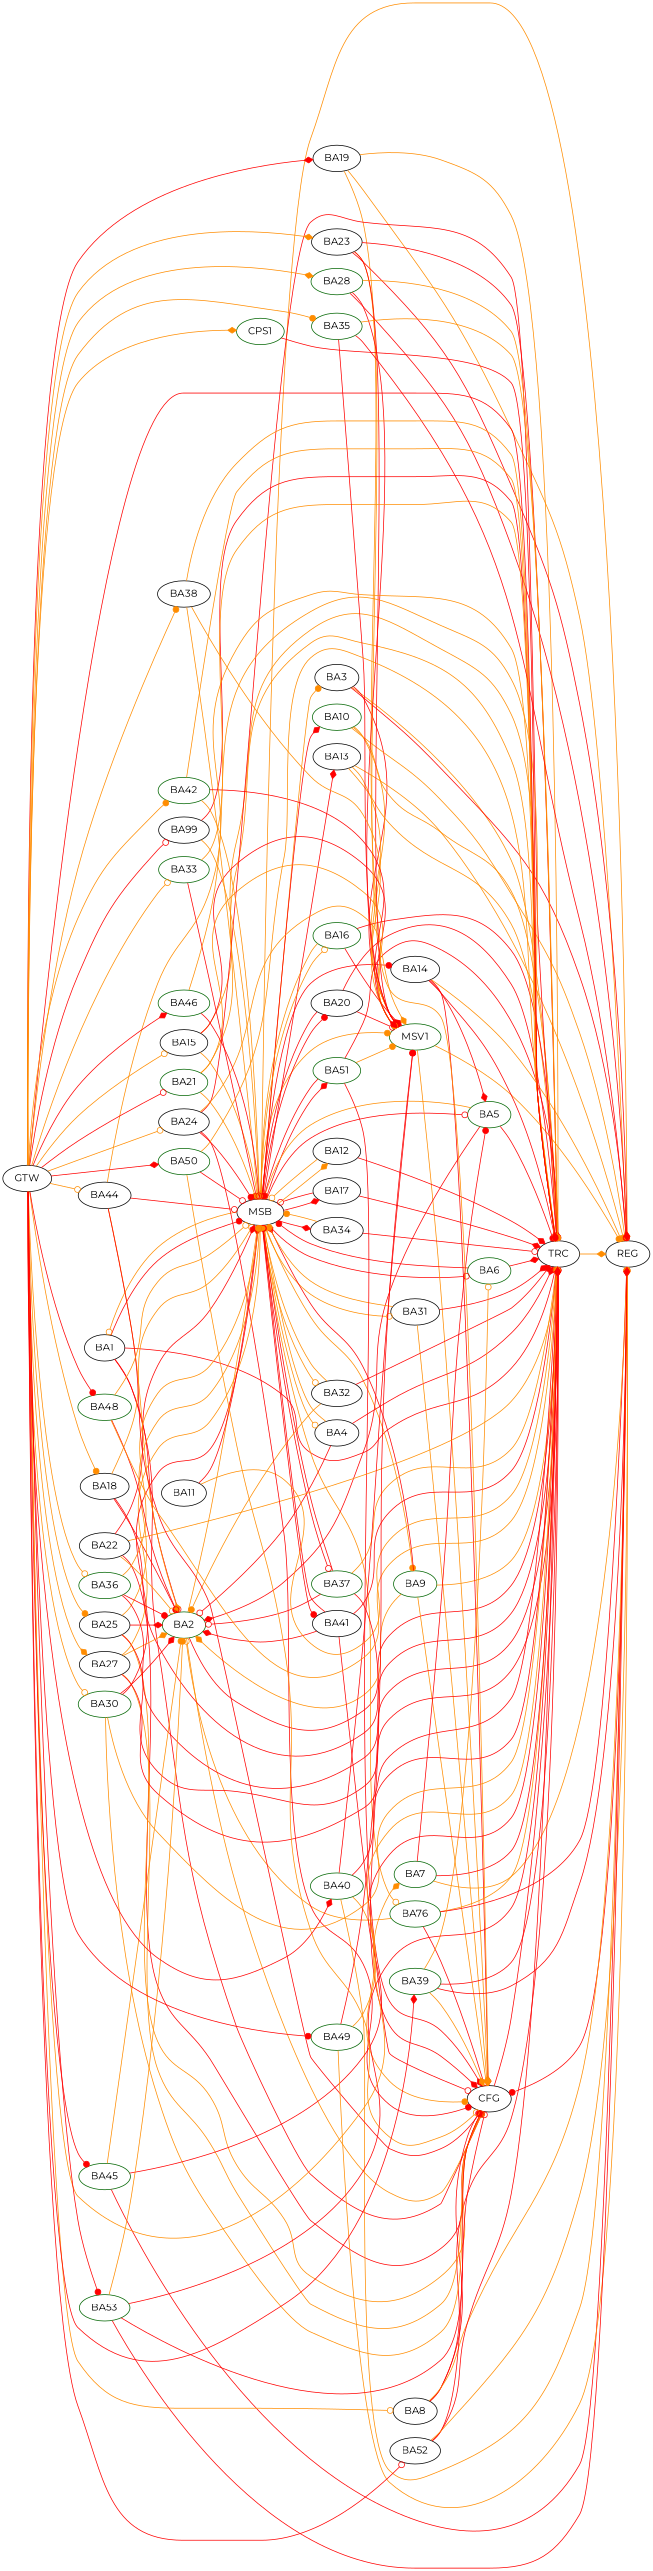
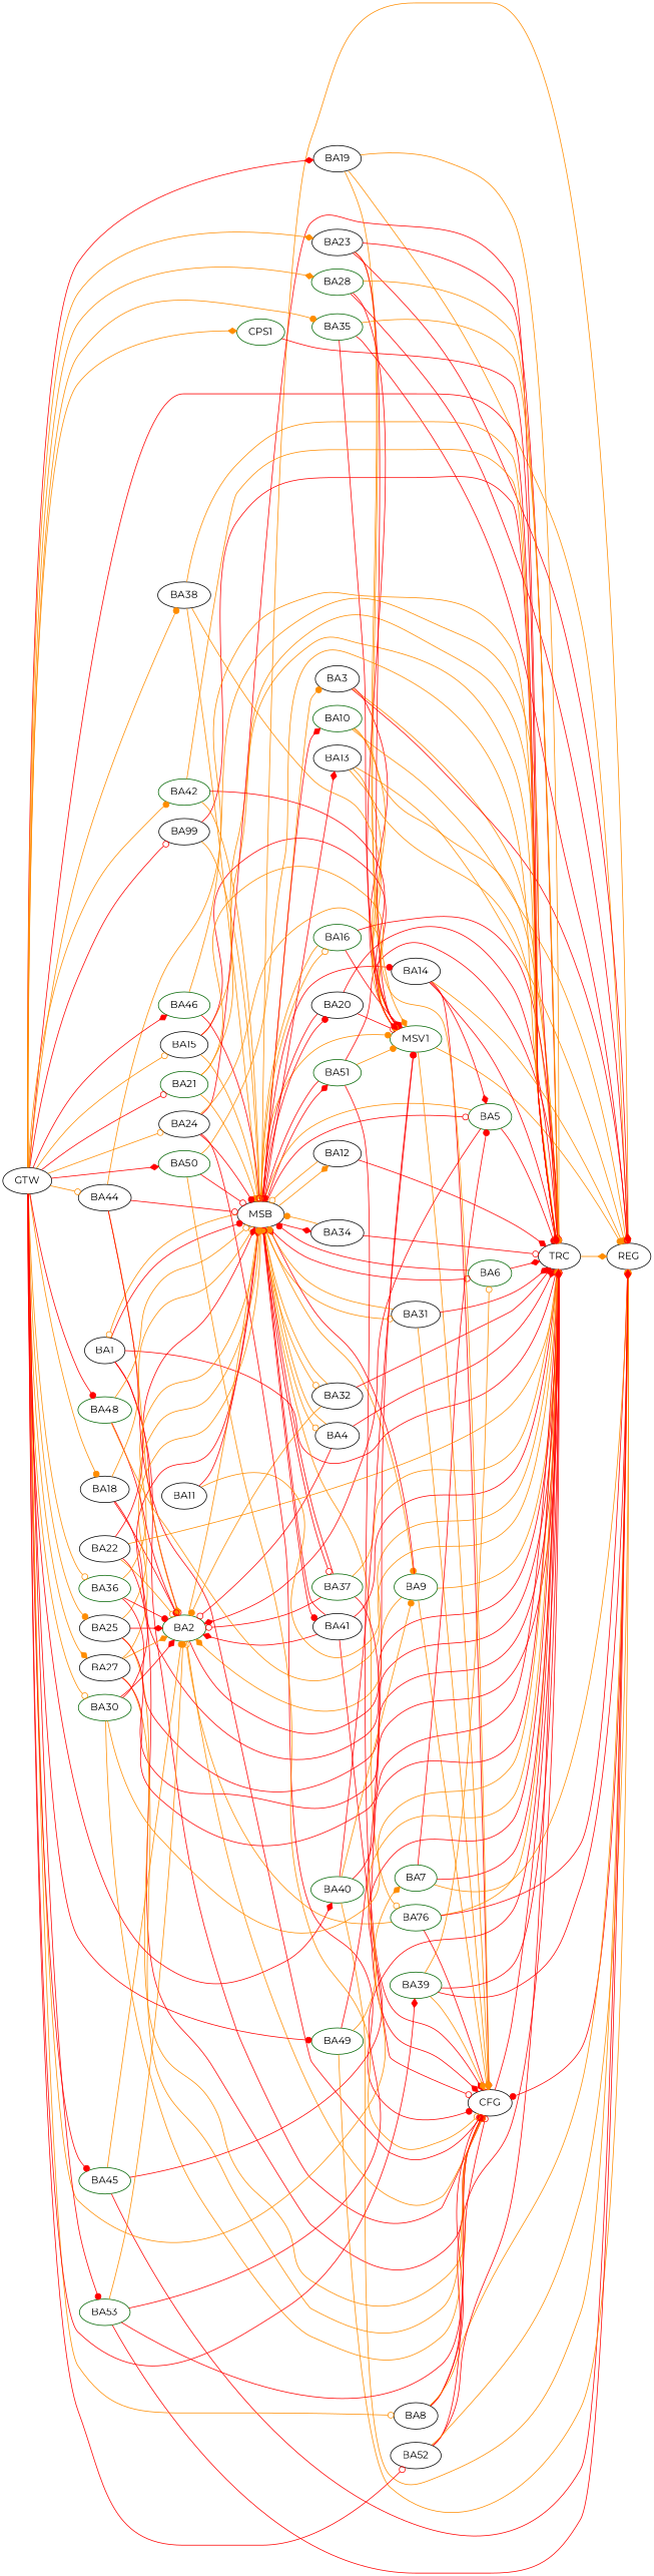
  strict digraph {
    fontname=Montserrat
    rankdir=LR
    node [color=black fontname=Montserrat]
    edge [arrowhead=dot color=red fontname=Montserrat]
    n1 [label=BA1]
    n2 [color=darkgreen label=BA2]
    n3 [label=MSB]
    n4 [label=CFG]
    n5 [label=TRC]
    n6 [label=BA3]
    n7 [label=REG]
    n8 [color=darkgreen label=MSV1]
    n9 [label=BA4]
    n10 [color=darkgreen label=BA5]
    n11 [color=darkgreen label=BA6]
    n12 [color=darkgreen label=BA9]
    n13 [color=darkgreen label=BA10]
    n14 [label=BA12]
    n15 [label=BA13]
    n16 [label=BA14]
    n17 [color=darkgreen label=BA16]
-   n18 [label=BA17]
    n19 [label=BA20]
    n20 [color=darkgreen label=BA76]
    n21 [label=BA31]
    n22 [label=BA32]
    n23 [label=BA34]
    n24 [color=darkgreen label=BA37]
    n25 [label=BA41]
    n26 [color=darkgreen label=BA51]
    n27 [color=darkgreen label=BA7]
    n28 [label=BA8]
    n29 [label=BA11]
    n30 [label=BA15]
    n31 [label=BA18]
    n32 [label=BA19]
    n33 [color=darkgreen label=BA21]
    n34 [label=BA22]
    n35 [label=BA23]
    n36 [label=BA24]
    n37 [label=BA25]
    n38 [label=BA27]
    n39 [color=darkgreen label=BA28]
    n40 [label=BA99]
    n41 [color=darkgreen label=BA30]
-   n42 [color=darkgreen label=BA33]
    n43 [color=darkgreen label=BA35]
    n44 [color=darkgreen label=BA36]
    n45 [label=BA38]
    n46 [color=darkgreen label=BA39]
    n47 [color=darkgreen label=BA40]
    n48 [color=darkgreen label=BA42]
    n49 [label=BA44]
    n50 [color=darkgreen label=BA45]
    n51 [color=darkgreen label=BA46]
    n52 [color=darkgreen label=BA48]
    n53 [color=darkgreen label=BA49]
    n54 [color=darkgreen label=BA50]
    n55 [label=BA52]
    n56 [color=darkgreen label=BA53]
    n57 [color=darkgreen label=CPS1]
    n58 [label=GTW]
    n1 -> n2 [arrowhead=odot]
    n1 -> n3
    n1 -> n4 [arrowhead=odot]
    n1 -> n5
    n2 -> n3 [arrowhead=diamond color=darkorange]
    n2 -> n4 [arrowhead=odot color=darkorange]
    n2 -> n5 [arrowhead=diamond]
    n3 -> n1 [arrowhead=odot color=darkorange]
    n3 -> n6 [color=darkorange]
    n3 -> n7 [arrowhead=diamond color=darkorange]
    n3 -> n8 [color=darkorange]
    n3 -> n9 [arrowhead=odot color=darkorange]
    n3 -> n10 [arrowhead=odot]
    n3 -> n11 [arrowhead=odot]
    n3 -> n12 [color=darkorange]
    n3 -> n13 [arrowhead=diamond]
    n3 -> n14 [arrowhead=diamond color=darkorange]
    n3 -> n15 [arrowhead=diamond]
    n3 -> n16
    n3 -> n17 [arrowhead=odot color=darkorange]
-   n3 -> n18 [arrowhead=diamond]
    n3 -> n19
    n3 -> n20 [arrowhead=odot color=darkorange]
    n3 -> n21 [arrowhead=odot color=darkorange]
    n3 -> n22 [arrowhead=odot color=darkorange]
    n3 -> n23 [arrowhead=diamond]
    n3 -> n24 [arrowhead=odot]
    n3 -> n25
    n3 -> n26 [arrowhead=diamond]
    n4 -> n5
    n5 -> n7 [arrowhead=diamond color=darkorange]
    n6 -> n5 [arrowhead=odot color=darkorange]
    n6 -> n7 [arrowhead=diamond]
    n6 -> n8 [arrowhead=diamond]
    n7 -> n4
    n8 -> n4 [arrowhead=diamond color=darkorange]
    n8 -> n7 [color=darkorange]
    n9 -> n2 [arrowhead=odot]
    n9 -> n3 [color=darkorange]
    n9 -> n5 [arrowhead=diamond]
    n10 -> n2 [arrowhead=diamond]
    n10 -> n3 [color=darkorange]
    n10 -> n5
    n11 -> n3
    n11 -> n5 [arrowhead=diamond]
    n12 -> n2 [arrowhead=diamond color=darkorange]
    n12 -> n3 [arrowhead=diamond]
    n12 -> n4 [arrowhead=odot color=darkorange]
    n12 -> n5 [arrowhead=diamond color=darkorange]
    n13 -> n5 [color=darkorange]
    n13 -> n7 [arrowhead=odot color=darkorange]
    n13 -> n8 [color=darkorange]
    n14 -> n3 [arrowhead=odot color=darkorange]
    n14 -> n5 [arrowhead=diamond]
    n15 -> n5 [color=darkorange]
    n15 -> n7 [color=darkorange]
    n15 -> n8 [arrowhead=odot color=darkorange]
    n16 -> n4 [arrowhead=diamond]
    n16 -> n5 [arrowhead=diamond]
    n16 -> n7 [arrowhead=odot color=darkorange]
    n16 -> n10 [arrowhead=diamond]
    n17 -> n3 [arrowhead=diamond color=darkorange]
    n17 -> n5 [arrowhead=odot]
    n17 -> n8 [arrowhead=diamond]
-   n18 -> n3 [arrowhead=odot]
-   n18 -> n5 [arrowhead=diamond]
    n19 -> n3
    n19 -> n5
    n19 -> n8 [arrowhead=odot]
    n20 -> n2 [arrowhead=odot color=darkorange]
    n20 -> n4 [arrowhead=odot]
    n20 -> n5 [color=darkorange]
    n20 -> n7 [arrowhead=diamond]
    n21 -> n3 [color=darkorange]
    n21 -> n4 [arrowhead=diamond color=darkorange]
    n21 -> n5 [arrowhead=diamond]
    n22 -> n2 [color=darkorange]
    n22 -> n3 [color=darkorange]
    n22 -> n5
    n23 -> n3 [color=darkorange]
    n23 -> n5 [arrowhead=odot]
    n24 -> n2 [arrowhead=odot]
    n24 -> n3 [arrowhead=odot]
    n24 -> n4 [arrowhead=diamond]
    n24 -> n5 [color=darkorange]
    n25 -> n2 [arrowhead=diamond]
    n25 -> n3 [arrowhead=odot]
    n25 -> n4 [arrowhead=odot]
    n25 -> n5
    n26 -> n3
    n26 -> n4 [arrowhead=diamond]
    n26 -> n5
    n26 -> n8 [color=darkorange]
    n27 -> n5 [arrowhead=diamond]
    n27 -> n7 [color=darkorange]
    n27 -> n10
    n28 -> n4 [arrowhead=odot]
    n28 -> n5 [arrowhead=odot]
    n28 -> n7 [color=darkorange]
    n29 -> n3 [arrowhead=diamond]
    n29 -> n5 [color=darkorange]
    n30 -> n3 [arrowhead=odot color=darkorange]
    n30 -> n5 [color=darkorange]
    n30 -> n8
    n31 -> n2
    n31 -> n3 [arrowhead=odot color=darkorange]
    n31 -> n5
    n32 -> n5 [arrowhead=odot color=darkorange]
    n32 -> n7 [arrowhead=odot color=darkorange]
    n32 -> n8 [arrowhead=diamond color=darkorange]
    n33 -> n3 [color=darkorange]
    n33 -> n5 [color=darkorange]
    n33 -> n8 [arrowhead=odot color=darkorange]
    n34 -> n2 [arrowhead=odot color=darkorange]
    n34 -> n3 [arrowhead=diamond]
    n34 -> n4 [arrowhead=odot]
    n34 -> n5 [color=darkorange]
    n35 -> n4 [arrowhead=diamond color=darkorange]
    n35 -> n5 [arrowhead=diamond]
    n35 -> n7 [arrowhead=diamond]
    n35 -> n8 [arrowhead=odot]
    n36 -> n3
    n36 -> n4
    n36 -> n5
    n36 -> n8 [color=darkorange]
    n37 -> n2 [arrowhead=diamond]
    n37 -> n3 [arrowhead=odot color=darkorange]
    n37 -> n4 [color=darkorange]
    n37 -> n5 [arrowhead=odot]
    n38 -> n2 [arrowhead=diamond color=darkorange]
    n38 -> n3 [color=darkorange]
    n38 -> n4 [color=darkorange]
    n38 -> n5
    n39 -> n5 [color=darkorange]
    n39 -> n7 [arrowhead=odot]
    n39 -> n8
    n40 -> n3 [arrowhead=odot color=darkorange]
    n40 -> n5 [arrowhead=diamond]
    n41 -> n2 [arrowhead=diamond]
    n41 -> n3 [arrowhead=odot]
    n41 -> n4 [arrowhead=odot color=darkorange]
    n41 -> n5 [arrowhead=diamond color=darkorange]
-   n42 -> n3 [arrowhead=odot]
-   n42 -> n5 [color=darkorange]
    n43 -> n5 [arrowhead=odot color=darkorange]
    n43 -> n7 [arrowhead=odot]
    n43 -> n8 [arrowhead=diamond]
    n44 -> n2
    n44 -> n3 [color=darkorange]
    n44 -> n5
    n45 -> n3 [arrowhead=odot color=darkorange]
    n45 -> n5 [color=darkorange]
    n45 -> n8 [arrowhead=odot color=darkorange]
    n46 -> n4 [arrowhead=diamond color=darkorange]
    n46 -> n5 [arrowhead=diamond]
    n46 -> n7
    n46 -> n11 [arrowhead=odot color=darkorange]
-   n47 -> n4 [color=darkorange]
+   n47 -> n12 [color=darkorange]
    n47 -> n5 [arrowhead=odot]
    n47 -> n7 [color=darkorange]
    n47 -> n8
    n48 -> n3 [arrowhead=odot color=darkorange]
    n48 -> n5 [arrowhead=diamond color=darkorange]
    n48 -> n8 [arrowhead=diamond]
    n49 -> n2 [arrowhead=diamond color=darkorange]
    n49 -> n3 [arrowhead=odot]
    n49 -> n4
    n49 -> n5 [arrowhead=diamond color=darkorange]
    n50 -> n2 [color=darkorange]
    n50 -> n5
    n50 -> n7 [arrowhead=diamond]
    n51 -> n3 [arrowhead=odot]
    n51 -> n5 [color=darkorange]
    n52 -> n2 [arrowhead=odot]
    n52 -> n3 [arrowhead=odot color=darkorange]
    n52 -> n5 [color=darkorange]
    n53 -> n5 [color=darkorange]
    n53 -> n7 [color=darkorange]
    n53 -> n8
    n54 -> n3 [arrowhead=odot]
    n54 -> n4 [arrowhead=odot color=darkorange]
    n54 -> n5 [color=darkorange]
    n55 -> n4 [arrowhead=odot]
    n55 -> n5 [arrowhead=diamond]
    n55 -> n7 [arrowhead=diamond color=darkorange]
    n56 -> n2 [color=darkorange]
    n56 -> n4 [arrowhead=odot]
    n56 -> n5 [arrowhead=diamond]
    n56 -> n7 [arrowhead=diamond]
    n57 -> n5
    n58 -> n5 [arrowhead=diamond]
    n58 -> n27 [arrowhead=diamond color=darkorange]
    n58 -> n28 [arrowhead=odot color=darkorange]
    n58 -> n30 [arrowhead=odot color=darkorange]
    n58 -> n31 [color=darkorange]
    n58 -> n32 [arrowhead=diamond]
    n58 -> n33 [arrowhead=odot]
    n58 -> n35 [arrowhead=diamond color=darkorange]
    n58 -> n36 [arrowhead=odot color=darkorange]
    n58 -> n37 [color=darkorange]
    n58 -> n38 [arrowhead=diamond color=darkorange]
    n58 -> n39 [arrowhead=diamond color=darkorange]
    n58 -> n40 [arrowhead=odot]
    n58 -> n41 [arrowhead=odot color=darkorange]
-   n58 -> n42 [arrowhead=odot color=darkorange]
    n58 -> n43 [color=darkorange]
    n58 -> n44 [arrowhead=odot color=darkorange]
    n58 -> n45 [color=darkorange]
    n58 -> n46 [arrowhead=diamond]
    n58 -> n47 [arrowhead=diamond]
    n58 -> n48 [color=darkorange]
    n58 -> n49 [arrowhead=odot color=darkorange]
    n58 -> n50
    n58 -> n51 [arrowhead=diamond]
    n58 -> n52
    n58 -> n53
    n58 -> n54 [arrowhead=diamond]
    n58 -> n55 [arrowhead=odot]
    n58 -> n56
    n58 -> n57 [arrowhead=diamond color=darkorange]
  }
